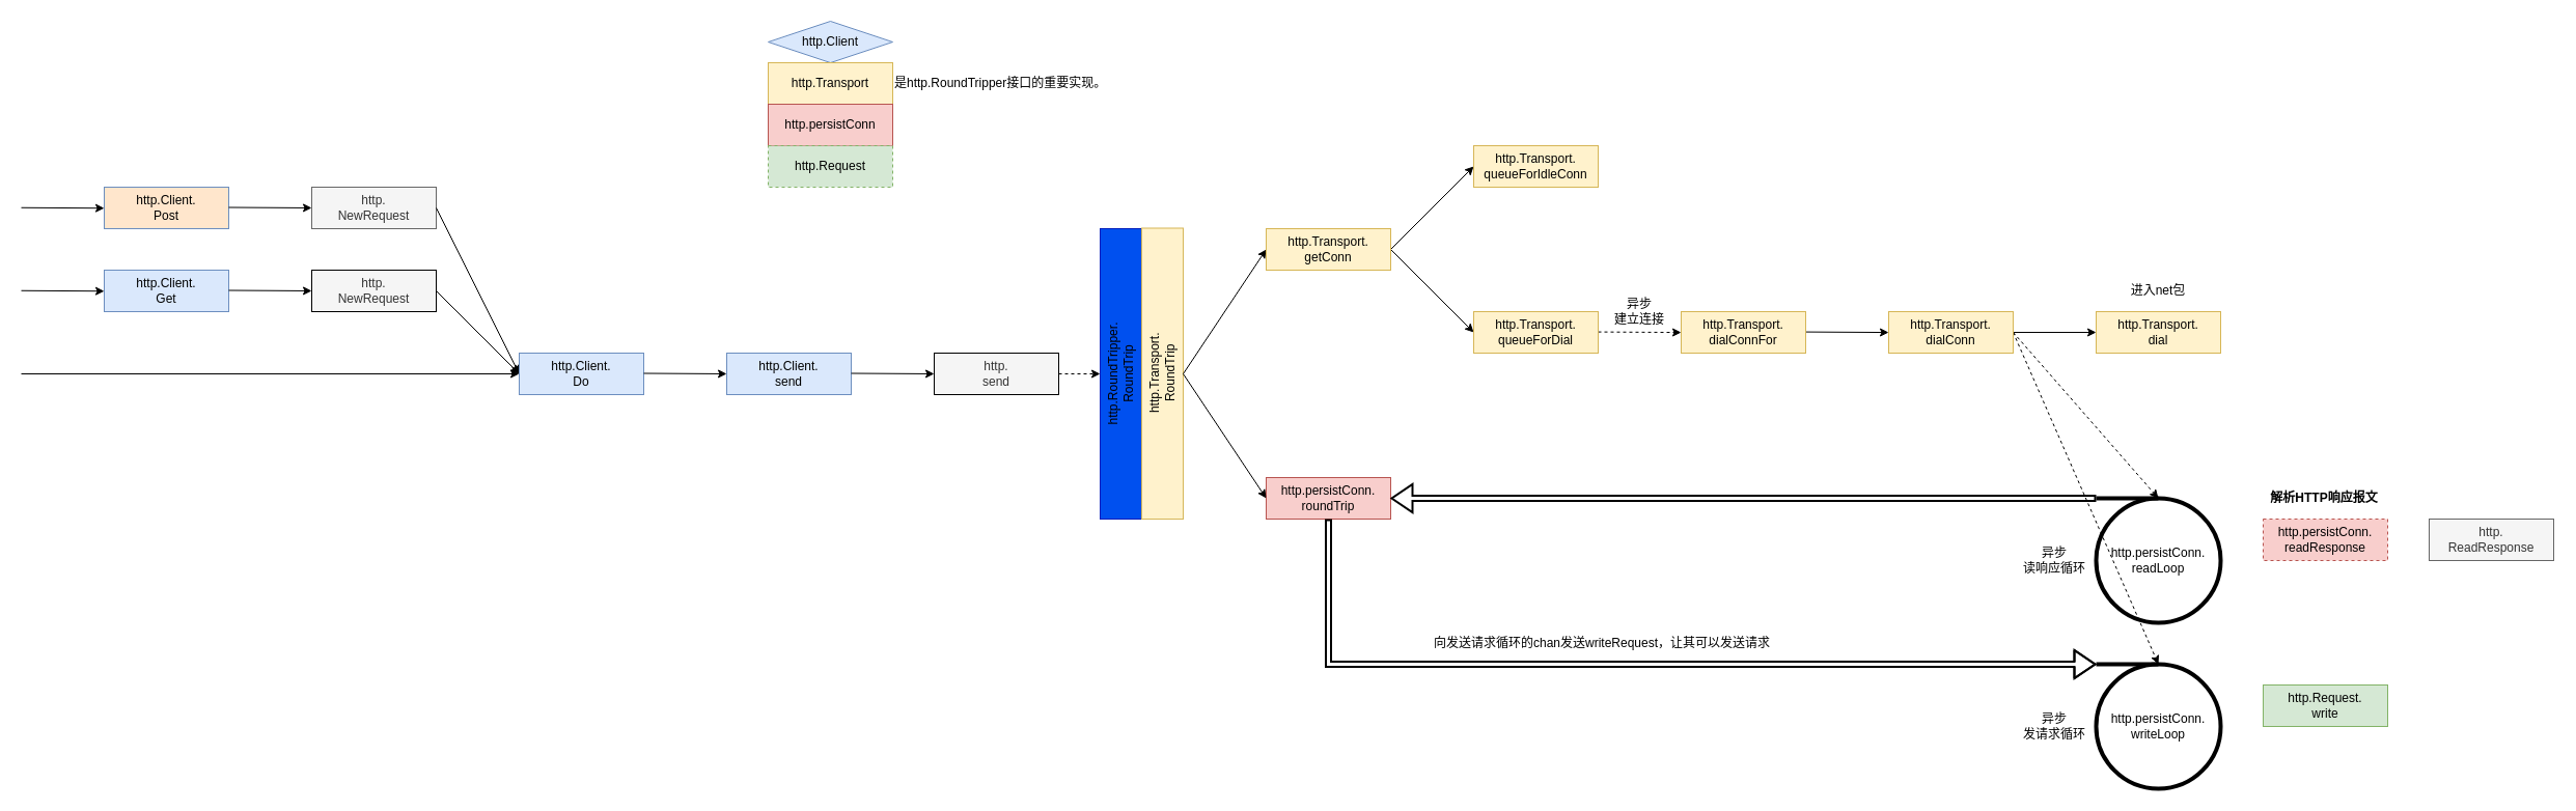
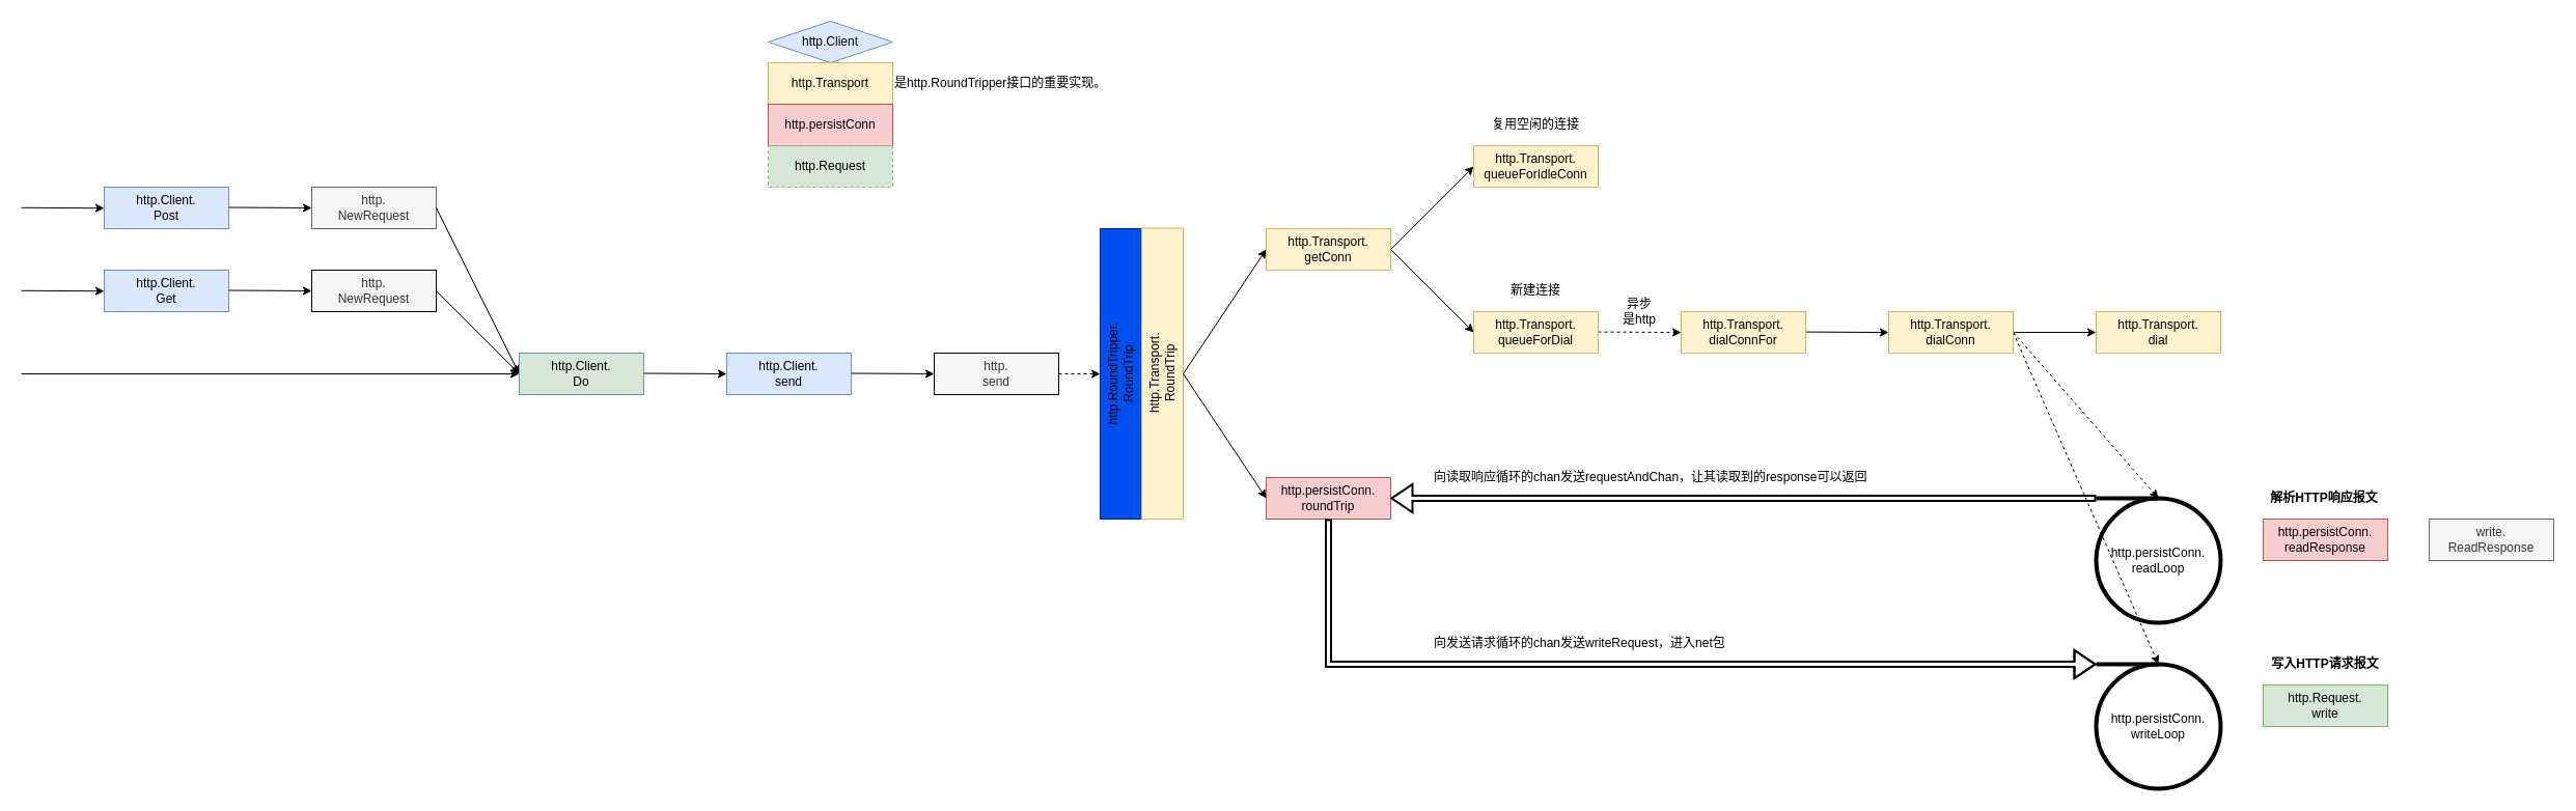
  <mxCell id="0" />
  <mxCell id="1" parent="0" />
- <mxCell id="2" value="http.Client.&lt;br&gt;Post" style="rounded=0;whiteSpace=wrap;html=1;fillColor=#ffe6cc;strokeColor=#6c8ebf;" parent="1" vertex="1"><mxGeometry x="100" y="180" width="120" height="40" as="geometry" /></mxCell>
+ <mxCell id="2" value="http.Client.&lt;br&gt;Post" style="rounded=0;whiteSpace=wrap;html=1;fillColor=#dae8fc;strokeColor=#6c8ebf;" parent="1" vertex="1"><mxGeometry x="100" y="180" width="120" height="40" as="geometry" /></mxCell>
  <mxCell id="3" value="http.&lt;br&gt;NewRequest" style="rounded=0;whiteSpace=wrap;html=1;fillColor=#f5f5f5;strokeColor=#666666;fontColor=#333333;" parent="1" vertex="1"><mxGeometry x="300" y="180" width="120" height="40" as="geometry" /></mxCell>
  <mxCell id="4" value="" style="endArrow=classic;html=1;rounded=0;entryX=0;entryY=0.5;entryDx=0;entryDy=0;" parent="1" target="3" edge="1"><mxGeometry relative="1" as="geometry"><mxPoint x="220" y="199.5" as="sourcePoint" /><mxPoint x="320" y="199.5" as="targetPoint" /></mxGeometry></mxCell>
  <mxCell id="5" value="" style="endArrow=classic;html=1;rounded=0;entryX=0;entryY=0.5;entryDx=0;entryDy=0;" parent="1" edge="1"><mxGeometry relative="1" as="geometry"><mxPoint x="20" y="199.75" as="sourcePoint" /><mxPoint x="100" y="200.25" as="targetPoint" /></mxGeometry></mxCell>
  <mxCell id="6" value="http.Client.&lt;br&gt;Get" style="rounded=0;whiteSpace=wrap;html=1;fillColor=#dae8fc;strokeColor=#6c8ebf;" parent="1" vertex="1"><mxGeometry x="100" y="260" width="120" height="40" as="geometry" /></mxCell>
  <mxCell id="7" value="http.&lt;br&gt;NewRequest" style="rounded=0;whiteSpace=wrap;html=1;fillColor=#f5f5f5;fontColor=#333333;" parent="1" vertex="1"><mxGeometry x="300" y="260" width="120" height="40" as="geometry" /></mxCell>
  <mxCell id="8" value="" style="endArrow=classic;html=1;rounded=0;entryX=0;entryY=0.5;entryDx=0;entryDy=0;" parent="1" target="7" edge="1"><mxGeometry relative="1" as="geometry"><mxPoint x="220" y="279.5" as="sourcePoint" /><mxPoint x="320" y="279.5" as="targetPoint" /></mxGeometry></mxCell>
  <mxCell id="9" value="" style="endArrow=classic;html=1;rounded=0;entryX=0;entryY=0.5;entryDx=0;entryDy=0;" parent="1" edge="1"><mxGeometry relative="1" as="geometry"><mxPoint x="20" y="279.75" as="sourcePoint" /><mxPoint x="100" y="280.25" as="targetPoint" /></mxGeometry></mxCell>
  <mxCell id="10" value="" style="endArrow=classic;html=1;rounded=0;entryX=0;entryY=0.5;entryDx=0;entryDy=0;" parent="1" target="13" edge="1"><mxGeometry relative="1" as="geometry"><mxPoint x="20" y="360" as="sourcePoint" /><mxPoint x="500" y="361" as="targetPoint" /></mxGeometry></mxCell>
  <mxCell id="11" value="" style="endArrow=classic;html=1;rounded=0;exitX=1;exitY=0.5;exitDx=0;exitDy=0;strokeColor=default;entryX=0;entryY=0.5;entryDx=0;entryDy=0;" parent="1" source="3" target="13" edge="1"><mxGeometry relative="1" as="geometry"><mxPoint x="440" y="210" as="sourcePoint" /><mxPoint x="500" y="360" as="targetPoint" /></mxGeometry></mxCell>
  <mxCell id="12" value="" style="endArrow=classic;html=1;rounded=0;exitX=1;exitY=0.5;exitDx=0;exitDy=0;strokeColor=default;entryX=0;entryY=0.5;entryDx=0;entryDy=0;" parent="1" target="13" edge="1"><mxGeometry relative="1" as="geometry"><mxPoint x="420" y="280" as="sourcePoint" /><mxPoint x="490" y="350" as="targetPoint" /></mxGeometry></mxCell>
- <mxCell id="13" value="http.Client.&lt;br&gt;Do" style="rounded=0;whiteSpace=wrap;html=1;fillColor=#dae8fc;strokeColor=#6c8ebf;" parent="1" vertex="1"><mxGeometry x="500" y="340" width="120" height="40" as="geometry" /></mxCell>
+ <mxCell id="13" value="http.Client.&lt;br&gt;Do" style="rounded=0;whiteSpace=wrap;html=1;fillColor=#d5e8d4;strokeColor=#6c8ebf;" parent="1" vertex="1"><mxGeometry x="500" y="340" width="120" height="40" as="geometry" /></mxCell>
  <mxCell id="14" value="http.Client.&lt;br&gt;send" style="rounded=0;whiteSpace=wrap;html=1;fillColor=#dae8fc;strokeColor=#6c8ebf;" parent="1" vertex="1"><mxGeometry x="700" y="340" width="120" height="40" as="geometry" /></mxCell>
  <mxCell id="15" value="http.&lt;br&gt;send" style="rounded=0;whiteSpace=wrap;html=1;fillColor=#f5f5f5;fontColor=#333333;" parent="1" vertex="1"><mxGeometry x="900" y="340" width="120" height="40" as="geometry" /></mxCell>
  <mxCell id="16" value="" style="rounded=0;whiteSpace=wrap;html=1;fillColor=#0050ef;fontColor=#ffffff;strokeColor=#001DBC;" parent="1" vertex="1"><mxGeometry x="1060" y="220" width="40" height="280" as="geometry" /></mxCell>
  <mxCell id="17" value="http.Transport.&lt;br&gt;RoundTrip" style="rounded=0;whiteSpace=wrap;html=1;fillColor=#fff2cc;strokeColor=#d6b656;rotation=-90;" parent="1" vertex="1"><mxGeometry x="979.73" y="339.78" width="280.57" height="40" as="geometry" /></mxCell>
  <mxCell id="18" value="http.persistConn.&lt;br&gt;roundTrip" style="rounded=0;whiteSpace=wrap;html=1;fillColor=#f8cecc;strokeColor=#b85450;" parent="1" vertex="1"><mxGeometry x="1220" y="460" width="120" height="40" as="geometry" /></mxCell>
- <mxCell id="19" value="http.persistConn.&lt;br&gt;readResponse" style="rounded=0;whiteSpace=wrap;html=1;fillColor=#f8cecc;strokeColor=#b85450;dashed=1;" parent="1" vertex="1"><mxGeometry x="2181" y="500" width="120" height="40" as="geometry" /></mxCell>
- <mxCell id="20" value="http.&lt;br&gt;ReadResponse" style="rounded=0;whiteSpace=wrap;html=1;fillColor=#f5f5f5;strokeColor=#666666;fontColor=#333333;" parent="1" vertex="1"><mxGeometry x="2341" y="500" width="120" height="40" as="geometry" /></mxCell>
+ <mxCell id="19" value="http.persistConn.&lt;br&gt;readResponse" style="rounded=0;whiteSpace=wrap;html=1;fillColor=#f8cecc;strokeColor=#b85450;" parent="1" vertex="1"><mxGeometry x="2181" y="500" width="120" height="40" as="geometry" /></mxCell>
+ <mxCell id="20" value="write.&lt;br&gt;ReadResponse" style="rounded=0;whiteSpace=wrap;html=1;fillColor=#f5f5f5;strokeColor=#666666;fontColor=#333333;" parent="1" vertex="1"><mxGeometry x="2341" y="500" width="120" height="40" as="geometry" /></mxCell>
  <mxCell id="21" value="http.Request.&lt;br&gt;write" style="rounded=0;whiteSpace=wrap;html=1;fillColor=#d5e8d4;strokeColor=#82b366;" parent="1" vertex="1"><mxGeometry x="2181" y="660" width="120" height="40" as="geometry" /></mxCell>
  <mxCell id="22" value="http.persistConn.&lt;br&gt;readLoop" style="strokeWidth=4;html=1;shape=mxgraph.flowchart.sequential_data;whiteSpace=wrap;direction=west;" parent="1" vertex="1"><mxGeometry x="2020" y="480" width="120" height="120" as="geometry" /></mxCell>
  <mxCell id="23" value="http.persistConn.&lt;br&gt;writeLoop" style="strokeWidth=4;html=1;shape=mxgraph.flowchart.sequential_data;whiteSpace=wrap;direction=west;" parent="1" vertex="1"><mxGeometry x="2020" y="640" width="120" height="120" as="geometry" /></mxCell>
  <mxCell id="24" value="" style="shape=flexArrow;endArrow=classic;html=1;rounded=0;fontSize=12;strokeColor=#000000;strokeWidth=2;width=4;entryX=1;entryY=1;entryDx=0;entryDy=0;entryPerimeter=0;" parent="1" target="23" edge="1"><mxGeometry width="50" height="50" relative="1" as="geometry"><mxPoint x="1280" y="500" as="sourcePoint" /><mxPoint x="1710" y="570" as="targetPoint" /><Array as="points"><mxPoint x="1280" y="640" /></Array></mxGeometry></mxCell>
  <mxCell id="25" value="" style="shape=flexArrow;endArrow=classic;html=1;rounded=0;fontSize=12;strokeColor=#000000;strokeWidth=2;width=4;entryX=1;entryY=1;entryDx=0;entryDy=0;entryPerimeter=0;" parent="1" edge="1"><mxGeometry width="50" height="50" relative="1" as="geometry"><mxPoint x="2020" y="480" as="sourcePoint" /><mxPoint x="1340" y="480" as="targetPoint" /><Array as="points" /></mxGeometry></mxCell>
  <mxCell id="26" value="" style="endArrow=classic;html=1;rounded=0;entryX=0;entryY=0.5;entryDx=0;entryDy=0;" parent="1" edge="1"><mxGeometry relative="1" as="geometry"><mxPoint x="620" y="359.5" as="sourcePoint" /><mxPoint x="700" y="360" as="targetPoint" /></mxGeometry></mxCell>
  <mxCell id="27" value="" style="endArrow=classic;html=1;rounded=0;entryX=0;entryY=0.5;entryDx=0;entryDy=0;" parent="1" edge="1"><mxGeometry relative="1" as="geometry"><mxPoint x="820" y="359.5" as="sourcePoint" /><mxPoint x="900" y="360" as="targetPoint" /></mxGeometry></mxCell>
  <mxCell id="28" value="" style="endArrow=classic;html=1;rounded=0;entryX=0.5;entryY=0;entryDx=0;entryDy=0;exitX=1;exitY=0.5;exitDx=0;exitDy=0;dashed=1;" parent="1" source="15" target="59" edge="1"><mxGeometry relative="1" as="geometry"><mxPoint x="960" y="430" as="sourcePoint" /><mxPoint x="1040" y="430.5" as="targetPoint" /></mxGeometry></mxCell>
  <mxCell id="29" value="" style="endArrow=classic;html=1;rounded=0;entryX=0;entryY=0.5;entryDx=0;entryDy=0;exitX=1;exitY=0.5;exitDx=0;exitDy=0;" parent="1" edge="1"><mxGeometry relative="1" as="geometry"><mxPoint x="1140" y="360" as="sourcePoint" /><mxPoint x="1220" y="240" as="targetPoint" /></mxGeometry></mxCell>
  <mxCell id="30" value="" style="endArrow=classic;html=1;rounded=0;entryX=0;entryY=0.5;entryDx=0;entryDy=0;" parent="1" target="18" edge="1"><mxGeometry relative="1" as="geometry"><mxPoint x="1140" y="360" as="sourcePoint" /><mxPoint x="1230" y="250" as="targetPoint" /></mxGeometry></mxCell>
  <mxCell id="31" value="" style="endArrow=classic;html=1;rounded=0;entryX=0;entryY=0.5;entryDx=0;entryDy=0;exitX=1;exitY=0.5;exitDx=0;exitDy=0;" parent="1" edge="1"><mxGeometry relative="1" as="geometry"><mxPoint x="1340" y="240" as="sourcePoint" /><mxPoint x="1420" y="160" as="targetPoint" /></mxGeometry></mxCell>
  <mxCell id="32" value="" style="endArrow=classic;html=1;rounded=0;entryX=0;entryY=0.5;entryDx=0;entryDy=0;" parent="1" edge="1"><mxGeometry relative="1" as="geometry"><mxPoint x="1340" y="240" as="sourcePoint" /><mxPoint x="1420" y="320" as="targetPoint" /></mxGeometry></mxCell>
  <mxCell id="33" value="" style="endArrow=classic;html=1;rounded=0;entryX=0;entryY=0.5;entryDx=0;entryDy=0;dashed=1;" parent="1" edge="1"><mxGeometry relative="1" as="geometry"><mxPoint x="1540" y="319.58" as="sourcePoint" /><mxPoint x="1620" y="320.08" as="targetPoint" /></mxGeometry></mxCell>
  <mxCell id="34" value="" style="endArrow=classic;html=1;rounded=0;entryX=0;entryY=0.5;entryDx=0;entryDy=0;" parent="1" edge="1"><mxGeometry relative="1" as="geometry"><mxPoint x="1740" y="319.58" as="sourcePoint" /><mxPoint x="1820" y="320.08" as="targetPoint" /></mxGeometry></mxCell>
  <mxCell id="35" value="" style="endArrow=classic;html=1;rounded=0;entryX=0;entryY=0.5;entryDx=0;entryDy=0;exitX=1;exitY=0.5;exitDx=0;exitDy=0;" parent="1" edge="1"><mxGeometry relative="1" as="geometry"><mxPoint x="1940" y="320" as="sourcePoint" /><mxPoint x="2020" y="320" as="targetPoint" /></mxGeometry></mxCell>
  <mxCell id="36" value="" style="endArrow=classic;html=1;rounded=0;entryX=0.5;entryY=1;entryDx=0;entryDy=0;dashed=1;entryPerimeter=0;" parent="1" target="22" edge="1"><mxGeometry relative="1" as="geometry"><mxPoint x="1940" y="320" as="sourcePoint" /><mxPoint x="2030" y="330" as="targetPoint" /></mxGeometry></mxCell>
  <mxCell id="37" value="" style="endArrow=classic;html=1;rounded=0;entryX=0.5;entryY=1;entryDx=0;entryDy=0;dashed=1;entryPerimeter=0;" parent="1" target="23" edge="1"><mxGeometry relative="1" as="geometry"><mxPoint x="1940" y="320" as="sourcePoint" /><mxPoint x="2090" y="490" as="targetPoint" /></mxGeometry></mxCell>
  <mxCell id="38" value="http.Transport.&lt;br&gt;getConn" style="rounded=0;whiteSpace=wrap;html=1;fillColor=#fff2cc;strokeColor=#d6b656;" parent="1" vertex="1"><mxGeometry x="1220" y="220" width="120" height="40" as="geometry" /></mxCell>
  <mxCell id="39" value="http.Transport.&lt;br&gt;queueForIdleConn" style="rounded=0;whiteSpace=wrap;html=1;fillColor=#fff2cc;strokeColor=#d6b656;" parent="1" vertex="1"><mxGeometry x="1420" y="140" width="120" height="40" as="geometry" /></mxCell>
  <mxCell id="40" value="http.Transport.&lt;br&gt;queueForDial" style="rounded=0;whiteSpace=wrap;html=1;fillColor=#fff2cc;strokeColor=#d6b656;" parent="1" vertex="1"><mxGeometry x="1420" y="300" width="120" height="40" as="geometry" /></mxCell>
  <mxCell id="41" value="http.Transport.&lt;br&gt;dialConnFor" style="rounded=0;whiteSpace=wrap;html=1;fillColor=#fff2cc;strokeColor=#d6b656;" parent="1" vertex="1"><mxGeometry x="1620" y="300" width="120" height="40" as="geometry" /></mxCell>
  <mxCell id="42" value="http.Transport.&lt;br&gt;dialConn" style="rounded=0;whiteSpace=wrap;html=1;fillColor=#fff2cc;strokeColor=#d6b656;" parent="1" vertex="1"><mxGeometry x="1820" y="300" width="120" height="40" as="geometry" /></mxCell>
  <mxCell id="43" value="http.Transport.&lt;br&gt;dial" style="rounded=0;whiteSpace=wrap;html=1;fillColor=#fff2cc;strokeColor=#d6b656;" parent="1" vertex="1"><mxGeometry x="2020" y="300" width="120" height="40" as="geometry" /></mxCell>
- <mxCell id="45" value="异步&lt;br&gt;读响应循环" style="text;html=1;strokeColor=none;fillColor=none;align=center;verticalAlign=middle;whiteSpace=wrap;rounded=0;sketch=0;fontSize=12;" parent="1" vertex="1"><mxGeometry x="1940" y="520" width="80" height="40" as="geometry" /></mxCell>
- <mxCell id="46" value="异步&lt;br&gt;发请求循环" style="text;html=1;strokeColor=none;fillColor=none;align=center;verticalAlign=middle;whiteSpace=wrap;rounded=0;sketch=0;fontSize=12;" parent="1" vertex="1"><mxGeometry x="1940" y="680" width="80" height="40" as="geometry" /></mxCell>
- <mxCell id="47" value="进入net包" style="text;html=1;strokeColor=none;fillColor=none;align=center;verticalAlign=middle;whiteSpace=wrap;rounded=0;sketch=0;fontSize=12;" parent="1" vertex="1"><mxGeometry x="2040" y="260" width="80" height="40" as="geometry" /></mxCell>
+ <mxCell id="44" value="向读取响应循环的chan发送requestAndChan，让其读取到的response可以返回" style="text;html=1;strokeColor=none;fillColor=none;align=left;verticalAlign=middle;whiteSpace=wrap;rounded=0;sketch=0;fontSize=12;" parent="1" vertex="1"><mxGeometry x="1380" y="440" width="550" height="40" as="geometry" /></mxCell>
  <mxCell id="48" value="解析HTTP响应报文" style="text;html=1;strokeColor=none;fillColor=none;align=center;verticalAlign=middle;whiteSpace=wrap;rounded=0;sketch=0;fontSize=12;fontStyle=1" parent="1" vertex="1"><mxGeometry x="2180" y="460" width="120" height="40" as="geometry" /></mxCell>
- <mxCell id="50" value="异步&lt;br&gt;建立连接" style="text;html=1;strokeColor=none;fillColor=none;align=center;verticalAlign=middle;whiteSpace=wrap;rounded=0;sketch=0;fontSize=12;" parent="1" vertex="1"><mxGeometry x="1540" y="280" width="80" height="40" as="geometry" /></mxCell>
- <mxCell id="53" value="向发送请求循环的chan发送writeRequest，让其可以发送请求" style="text;html=1;strokeColor=none;fillColor=none;align=left;verticalAlign=middle;whiteSpace=wrap;rounded=0;sketch=0;fontSize=12;" parent="1" vertex="1"><mxGeometry x="1380" y="600" width="550" height="40" as="geometry" /></mxCell>
+ <mxCell id="49" value="写入HTTP请求报文" style="text;html=1;strokeColor=none;fillColor=none;align=center;verticalAlign=middle;whiteSpace=wrap;rounded=0;sketch=0;fontSize=12;fontStyle=1" parent="1" vertex="1"><mxGeometry x="2181" y="620" width="120" height="40" as="geometry" /></mxCell>
+ <mxCell id="50" value="异步&lt;br&gt;是http" style="text;html=1;strokeColor=none;fillColor=none;align=center;verticalAlign=middle;whiteSpace=wrap;rounded=0;sketch=0;fontSize=12;" parent="1" vertex="1"><mxGeometry x="1540" y="280" width="80" height="40" as="geometry" /></mxCell>
+ <mxCell id="51" value="新建连接" style="text;html=1;strokeColor=none;fillColor=none;align=center;verticalAlign=middle;whiteSpace=wrap;rounded=0;sketch=0;fontSize=12;" parent="1" vertex="1"><mxGeometry x="1440" y="260" width="80" height="40" as="geometry" /></mxCell>
+ <mxCell id="52" value="复用空闲的连接" style="text;html=1;strokeColor=none;fillColor=none;align=center;verticalAlign=middle;whiteSpace=wrap;rounded=0;sketch=0;fontSize=12;" parent="1" vertex="1"><mxGeometry x="1420" y="100" width="120" height="40" as="geometry" /></mxCell>
+ <mxCell id="53" value="向发送请求循环的chan发送writeRequest，进入net包" style="text;html=1;strokeColor=none;fillColor=none;align=left;verticalAlign=middle;whiteSpace=wrap;rounded=0;sketch=0;fontSize=12;" parent="1" vertex="1"><mxGeometry x="1380" y="600" width="550" height="40" as="geometry" /></mxCell>
  <mxCell id="54" value="http.Client" style="rhombus;whiteSpace=wrap;html=1;fillColor=#dae8fc;strokeColor=#6c8ebf;" parent="1" vertex="1"><mxGeometry x="740" y="20" width="120" height="40" as="geometry" /></mxCell>
  <mxCell id="55" value="http.Transport" style="rounded=0;whiteSpace=wrap;html=1;fillColor=#fff2cc;strokeColor=#d6b656;" parent="1" vertex="1"><mxGeometry x="740" y="60" width="120" height="40" as="geometry" /></mxCell>
  <mxCell id="56" value="http.persistConn" style="rounded=0;whiteSpace=wrap;html=1;fillColor=#f8cecc;strokeColor=#b85450;" parent="1" vertex="1"><mxGeometry x="740" y="100" width="120" height="40" as="geometry" /></mxCell>
  <mxCell id="57" value="http.Request" style="rounded=0;whiteSpace=wrap;html=1;fillColor=#d5e8d4;strokeColor=#82b366;dashed=1;" parent="1" vertex="1"><mxGeometry x="740" y="140" width="120" height="40" as="geometry" /></mxCell>
  <mxCell id="58" value="是http.RoundTripper接口的重要实现。" style="text;html=1;strokeColor=none;fillColor=none;align=left;verticalAlign=middle;whiteSpace=wrap;rounded=0;sketch=0;fontSize=12;" vertex="1" parent="1"><mxGeometry x="860" y="60" width="240" height="40" as="geometry" /></mxCell>
  <mxCell id="59" value="http.RoundTripper.&lt;div&gt;RoundTrip&lt;/div&gt;" style="text;html=1;strokeColor=none;fillColor=none;align=center;verticalAlign=middle;whiteSpace=wrap;rounded=0;sketch=0;fontSize=12;rotation=-90;" vertex="1" parent="1"><mxGeometry x="940" y="340" width="280" height="40" as="geometry" /></mxCell>
